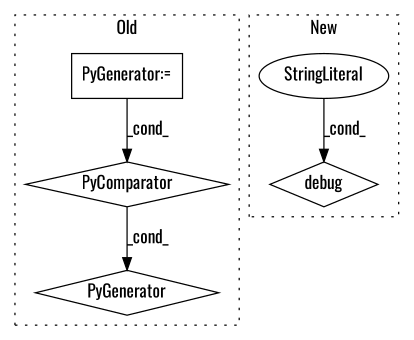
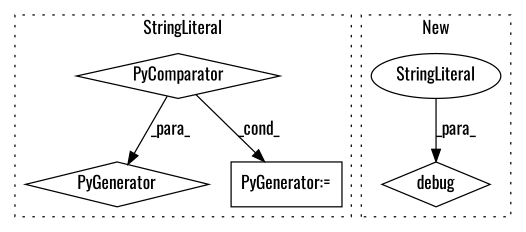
  digraph {
    fontname=Oswald
    node [fontname=Oswald l=28 s=4095 shape=diamond]
    edge [fontname=Oswald]
    n1 [a=107 l=230 label=PyGenerator s=3899]
    n2 [a=113 label=PyComparator]
    n3 [a=7 label="PyGenerator:=" shape=box]
    n4 [a=32 l="6,1" label=debug s="3354,3388"]
    n5 [a=45 l=18 label=StringLiteral s=3360 shape=ellipse]
    subgraph cluster_1 {
-     label=Old
+     label=StringLiteral
      style=dotted
      n1
      n2
      n3
    }
    subgraph cluster_2 {
      label=New
      style=dotted
      n4
      n5
    }
-   n2 -> n1 [label=_cond_]
-   n3 -> n2 [label=_cond_]
-   n5 -> n4 [label=_cond_]
+   n2 -> n1 [label=_para_]
+   n2 -> n3 [label=_cond_]
+   n5 -> n4 [label=_para_]
  }
